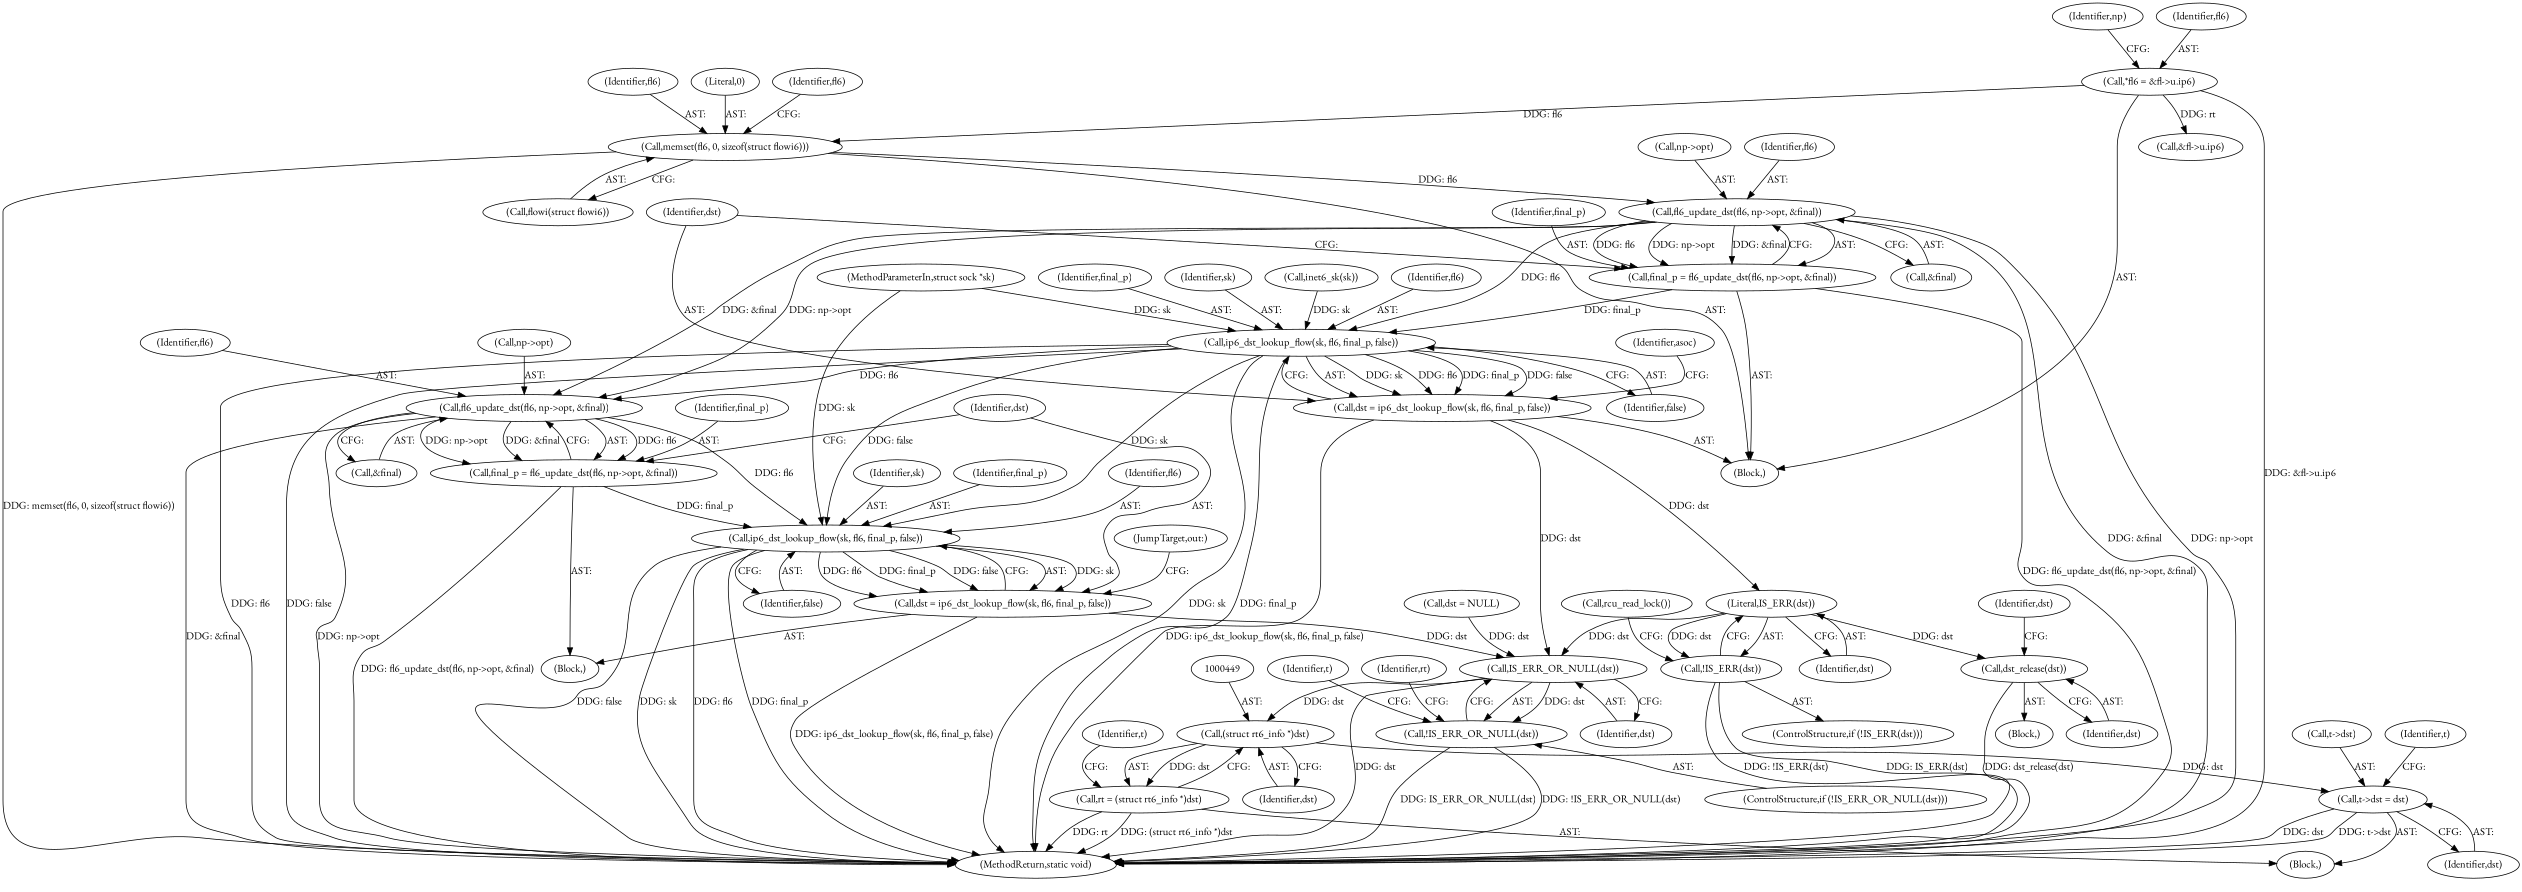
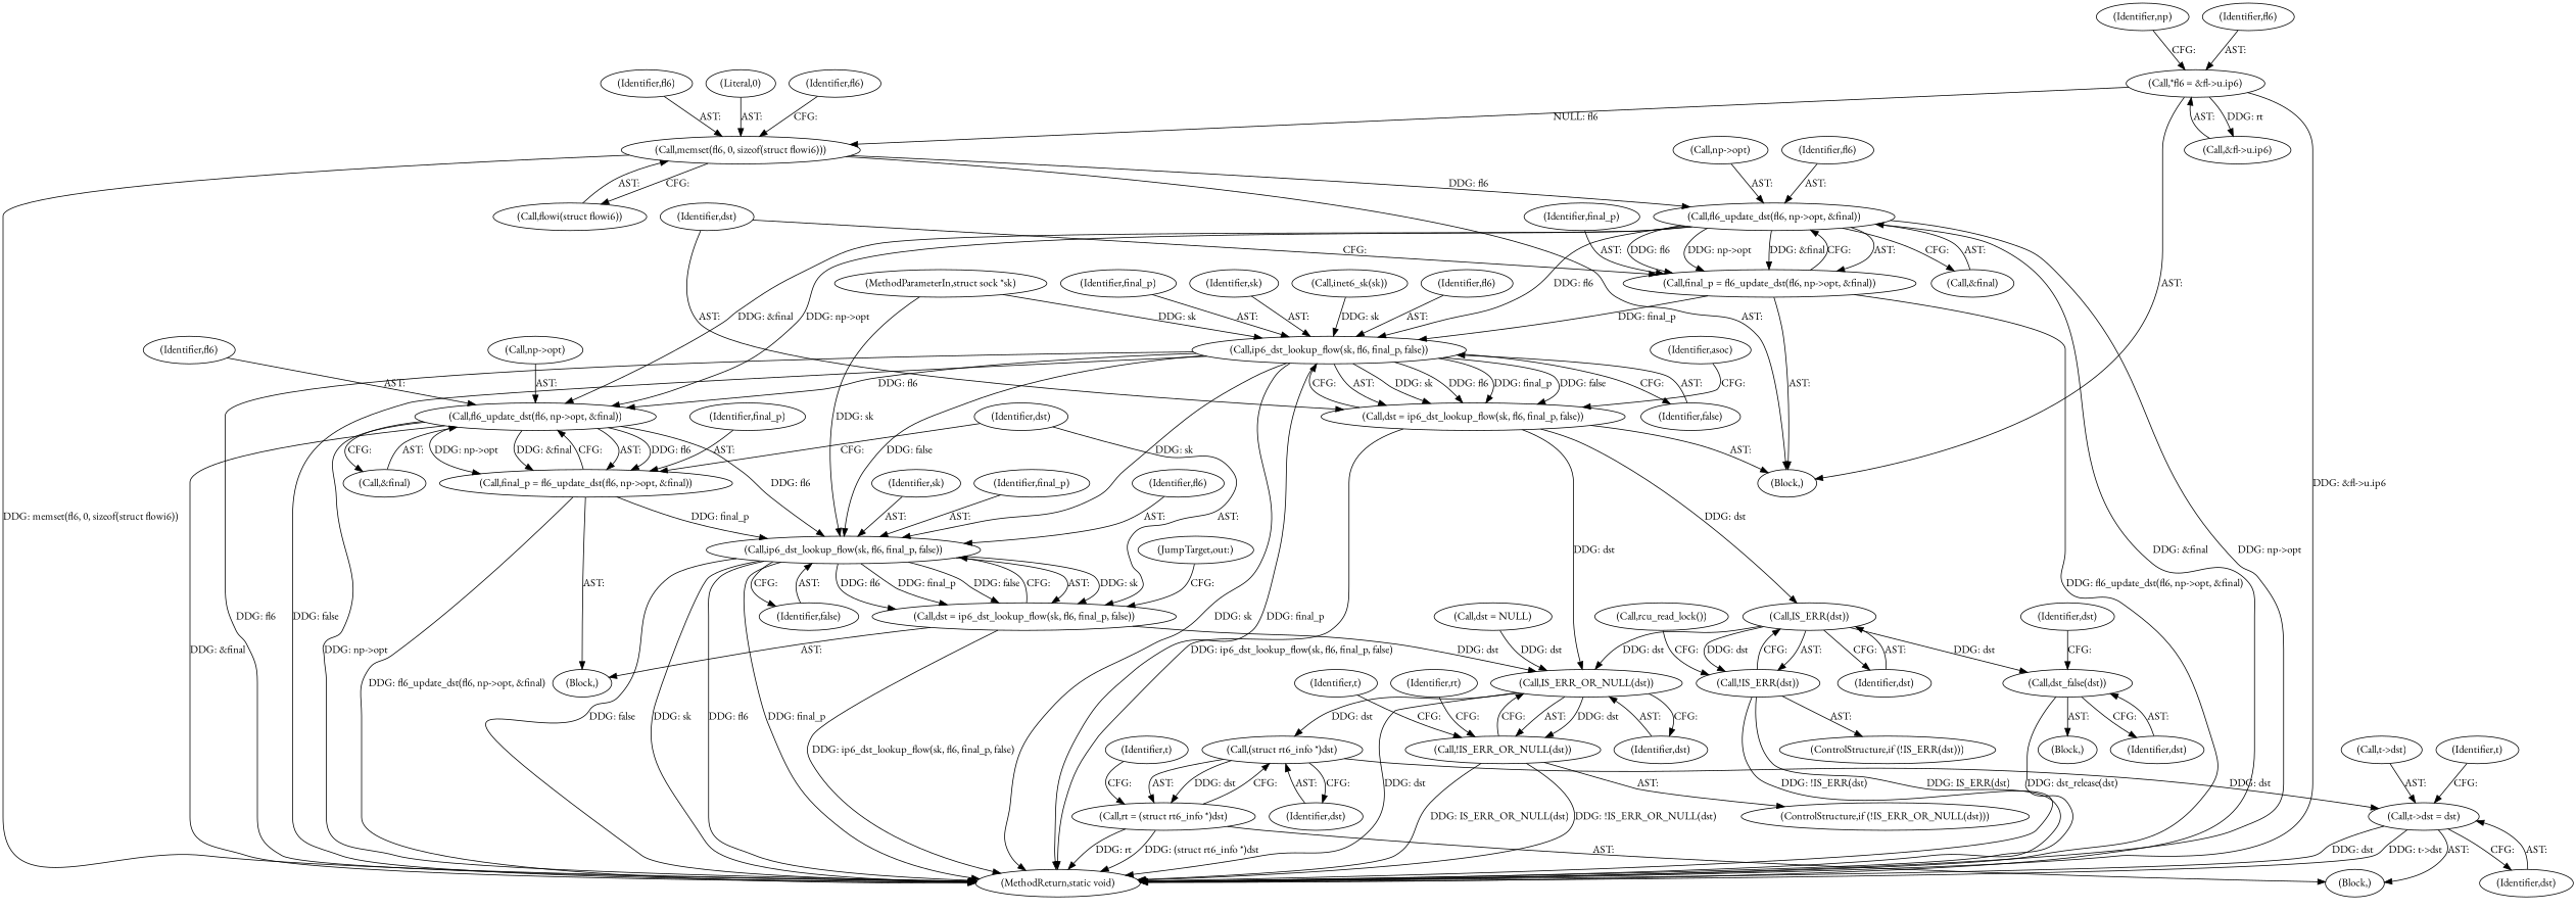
  digraph {
    fontname="EB Garamond"
    node [fontname="EB Garamond"]
    edge [fontname="EB Garamond"]
    n1 [label="(Call,fl6_update_dst(fl6, np->opt, &final))"]
    n2 [label="(Call,final_p = fl6_update_dst(fl6, np->opt, &final))"]
    n3 [label="(Call,ip6_dst_lookup_flow(sk, fl6, final_p, false))"]
    n4 [label="(Call,fl6_update_dst(fl6, np->opt, &final))"]
    n5 [label="(MethodReturn,static void)"]
    n6 [label="(Call,&final)"]
    n7 [label="(Block,)"]
    n8 [label="(Call,dst = ip6_dst_lookup_flow(sk, fl6, final_p, false))"]
    n9 [label="(Call,ip6_dst_lookup_flow(sk, fl6, final_p, false))"]
    n10 [label="(Identifier,false)"]
    n11 [label="(Call,final_p = fl6_update_dst(fl6, np->opt, &final))"]
    n12 [label="(Call,&final)"]
    n13 [label="(Call,memset(fl6, 0, sizeof(struct flowi6)))"]
    n14 [label="(Call,flowi(struct flowi6))"]
    n15 [label="(Call,*fl6 = &fl->u.ip6)"]
    n16 [label="(Call,&fl->u.ip6)"]
-   n17 [label="(Literal,IS_ERR(dst))"]
+   n17 [label="(Call,IS_ERR(dst))"]
    n18 [label="(Call,IS_ERR_OR_NULL(dst))"]
    n19 [label="(Call,dst = ip6_dst_lookup_flow(sk, fl6, final_p, false))"]
    n20 [label="(Identifier,false)"]
    n21 [label="(Call,!IS_ERR(dst))"]
-   n22 [label="(Call,dst_release(dst))"]
+   n22 [label="(Call,dst_false(dst))"]
    n23 [label="(Identifier,dst)"]
    n24 [label="(Call,!IS_ERR_OR_NULL(dst))"]
    n25 [label="(Call,(struct rt6_info *)dst)"]
    n26 [label="(Identifier,dst)"]
    n27 [label="(ControlStructure,if (!IS_ERR(dst)))"]
    n28 [label="(Identifier,dst)"]
    n29 [label="(Block,)"]
    n30 [label="(ControlStructure,if (!IS_ERR_OR_NULL(dst)))"]
    n31 [label="(Call,rt = (struct rt6_info *)dst)"]
    n32 [label="(Call,t->dst = dst)"]
    n33 [label="(Identifier,dst)"]
    n34 [label="(Block,)"]
    n35 [label="(Identifier,dst)"]
    n36 [label="(Block,)"]
    n37 [label="(Identifier,t)"]
    n38 [label="(Call,dst = NULL)"]
    n39 [label="(Identifier,fl6)"]
    n40 [label="(Identifier,fl6)"]
    n41 [label="(Identifier,final_p)"]
    n42 [label="(Identifier,dst)"]
    n43 [label="(Identifier,asoc)"]
    n44 [label="(Identifier,final_p)"]
    n45 [label="(Identifier,rt)"]
    n46 [label="(Identifier,sk)"]
    n47 [label="(Call,np->opt)"]
    n48 [label="(MethodParameterIn,struct sock *sk)"]
    n49 [label="(Identifier,final_p)"]
    n50 [label="(Identifier,t)"]
    n51 [label="(Identifier,sk)"]
    n52 [label="(Call,inet6_sk(sk))"]
    n53 [label="(Literal,0)"]
    n54 [label="(Identifier,dst)"]
    n55 [label="(JumpTarget,out:)"]
    n56 [label="(Identifier,np)"]
    n57 [label="(Identifier,fl6)"]
    n58 [label="(Call,np->opt)"]
    n59 [label="(Identifier,fl6)"]
    n60 [label="(Identifier,dst)"]
    n61 [label="(Call,rcu_read_lock())"]
    n62 [label="(Identifier,t)"]
    n63 [label="(Call,t->dst)"]
    n64 [label="(Identifier,final_p)"]
    n65 [label="(Identifier,fl6)"]
    n66 [label="(Identifier,fl6)"]
    n67 [label="(Identifier,fl6)"]
-   1000449
    n1 -> n2 [label="AST: "]
    n1 -> n2 [label="DDG: fl6"]
    n1 -> n2 [label="DDG: np->opt"]
    n1 -> n2 [label="DDG: &final"]
    n1 -> n3 [label="DDG: fl6"]
    n1 -> n4 [label="DDG: np->opt"]
    n1 -> n4 [label="DDG: &final"]
    n1 -> n5 [label="DDG: &final"]
    n1 -> n5 [label="DDG: np->opt"]
    n1 -> n6 [label="CFG: "]
    n2 -> n1 [label="CFG: "]
    n2 -> n3 [label="DDG: final_p"]
    n2 -> n5 [label="DDG: fl6_update_dst(fl6, np->opt, &final)"]
    n2 -> n7 [label="AST: "]
    n3 -> n4 [label="DDG: fl6"]
    n3 -> n5 [label="DDG: fl6"]
    n3 -> n5 [label="DDG: false"]
    n3 -> n5 [label="DDG: sk"]
    n3 -> n5 [label="DDG: final_p"]
    n3 -> n8 [label="AST: "]
    n3 -> n8 [label="DDG: sk"]
    n3 -> n8 [label="DDG: fl6"]
    n3 -> n8 [label="DDG: final_p"]
    n3 -> n8 [label="DDG: false"]
    n3 -> n9 [label="DDG: sk"]
    n3 -> n9 [label="DDG: false"]
    n3 -> n10 [label="CFG: "]
    n4 -> n5 [label="DDG: np->opt"]
    n4 -> n5 [label="DDG: &final"]
    n4 -> n9 [label="DDG: fl6"]
    n4 -> n11 [label="AST: "]
    n4 -> n11 [label="DDG: fl6"]
    n4 -> n11 [label="DDG: np->opt"]
    n4 -> n11 [label="DDG: &final"]
    n4 -> n12 [label="CFG: "]
    n6 -> n1 [label="AST: "]
    n8 -> n3 [label="CFG: "]
    n8 -> n5 [label="DDG: ip6_dst_lookup_flow(sk, fl6, final_p, false)"]
    n8 -> n7 [label="AST: "]
    n8 -> n17 [label="DDG: dst"]
    n8 -> n18 [label="DDG: dst"]
    n9 -> n5 [label="DDG: fl6"]
    n9 -> n5 [label="DDG: final_p"]
    n9 -> n5 [label="DDG: false"]
    n9 -> n5 [label="DDG: sk"]
    n9 -> n19 [label="AST: "]
    n9 -> n19 [label="DDG: sk"]
    n9 -> n19 [label="DDG: fl6"]
    n9 -> n19 [label="DDG: final_p"]
    n9 -> n19 [label="DDG: false"]
    n9 -> n20 [label="CFG: "]
    n10 -> n3 [label="AST: "]
    n11 -> n4 [label="CFG: "]
    n11 -> n5 [label="DDG: fl6_update_dst(fl6, np->opt, &final)"]
    n11 -> n9 [label="DDG: final_p"]
    n11 -> n36 [label="AST: "]
    n12 -> n4 [label="AST: "]
    n13 -> n1 [label="DDG: fl6"]
    n13 -> n5 [label="DDG: memset(fl6, 0, sizeof(struct flowi6))"]
    n13 -> n7 [label="AST: "]
    n13 -> n14 [label="CFG: "]
    n14 -> n13 [label="AST: "]
    n15 -> n5 [label="DDG: &fl->u.ip6"]
    n15 -> n7 [label="AST: "]
-   n15 -> n13 [label="DDG: fl6"]
+   n15 -> n13 [label="NULL: fl6"]
    n15 -> n16 [label="DDG: rt"]
+   n16 -> n15 [label="AST: "]
    n17 -> n18 [label="DDG: dst"]
    n17 -> n21 [label="AST: "]
    n17 -> n21 [label="DDG: dst"]
    n17 -> n22 [label="DDG: dst"]
    n17 -> n23 [label="CFG: "]
    n18 -> n5 [label="DDG: dst"]
    n18 -> n24 [label="AST: "]
    n18 -> n24 [label="DDG: dst"]
    n18 -> n25 [label="DDG: dst"]
    n18 -> n26 [label="CFG: "]
    n19 -> n5 [label="DDG: ip6_dst_lookup_flow(sk, fl6, final_p, false)"]
    n19 -> n9 [label="CFG: "]
    n19 -> n18 [label="DDG: dst"]
    n19 -> n36 [label="AST: "]
    n20 -> n9 [label="AST: "]
    n21 -> n5 [label="DDG: !IS_ERR(dst)"]
    n21 -> n5 [label="DDG: IS_ERR(dst)"]
    n21 -> n17 [label="CFG: "]
    n21 -> n27 [label="AST: "]
    n22 -> n5 [label="DDG: dst_release(dst)"]
    n22 -> n28 [label="CFG: "]
    n22 -> n29 [label="AST: "]
    n23 -> n17 [label="AST: "]
    n24 -> n5 [label="DDG: IS_ERR_OR_NULL(dst)"]
    n24 -> n5 [label="DDG: !IS_ERR_OR_NULL(dst)"]
    n24 -> n18 [label="CFG: "]
-   n30 -> n24 [label="AST: "]
+   n24 -> n30 [label="AST: "]
    n25 -> n31 [label="AST: "]
    n25 -> n31 [label="DDG: dst"]
    n25 -> n32 [label="DDG: dst"]
    n25 -> n33 [label="CFG: "]
    n26 -> n18 [label="AST: "]
    n28 -> n22 [label="AST: "]
    n31 -> n5 [label="DDG: rt"]
    n31 -> n5 [label="DDG: (struct rt6_info *)dst"]
    n31 -> n25 [label="CFG: "]
    n31 -> n34 [label="AST: "]
    n32 -> n5 [label="DDG: dst"]
    n32 -> n5 [label="DDG: t->dst"]
    n32 -> n34 [label="AST: "]
    n32 -> n35 [label="CFG: "]
    n33 -> n25 [label="AST: "]
    n35 -> n32 [label="AST: "]
    n37 -> n24 [label="CFG: "]
    n38 -> n18 [label="DDG: dst"]
    n39 -> n13 [label="AST: "]
    n40 -> n3 [label="AST: "]
    n41 -> n11 [label="AST: "]
    n42 -> n11 [label="CFG: "]
    n42 -> n19 [label="AST: "]
    n43 -> n8 [label="CFG: "]
    n44 -> n3 [label="AST: "]
    n45 -> n24 [label="CFG: "]
    n46 -> n9 [label="AST: "]
    n47 -> n1 [label="AST: "]
    n48 -> n3 [label="DDG: sk"]
    n48 -> n9 [label="DDG: sk"]
    n49 -> n9 [label="AST: "]
    n50 -> n32 [label="CFG: "]
    n51 -> n3 [label="AST: "]
    n52 -> n3 [label="DDG: sk"]
    n53 -> n13 [label="AST: "]
    n54 -> n2 [label="CFG: "]
    n54 -> n8 [label="AST: "]
    n55 -> n19 [label="CFG: "]
    n56 -> n15 [label="CFG: "]
    n57 -> n4 [label="AST: "]
    n58 -> n4 [label="AST: "]
    n59 -> n13 [label="CFG: "]
    n60 -> n22 [label="CFG: "]
    n61 -> n21 [label="CFG: "]
    n62 -> n31 [label="CFG: "]
    n63 -> n32 [label="AST: "]
    n64 -> n2 [label="AST: "]
    n65 -> n9 [label="AST: "]
    n66 -> n15 [label="AST: "]
    n67 -> n1 [label="AST: "]
-   1000449 -> n25 [label="AST: "]
  }
